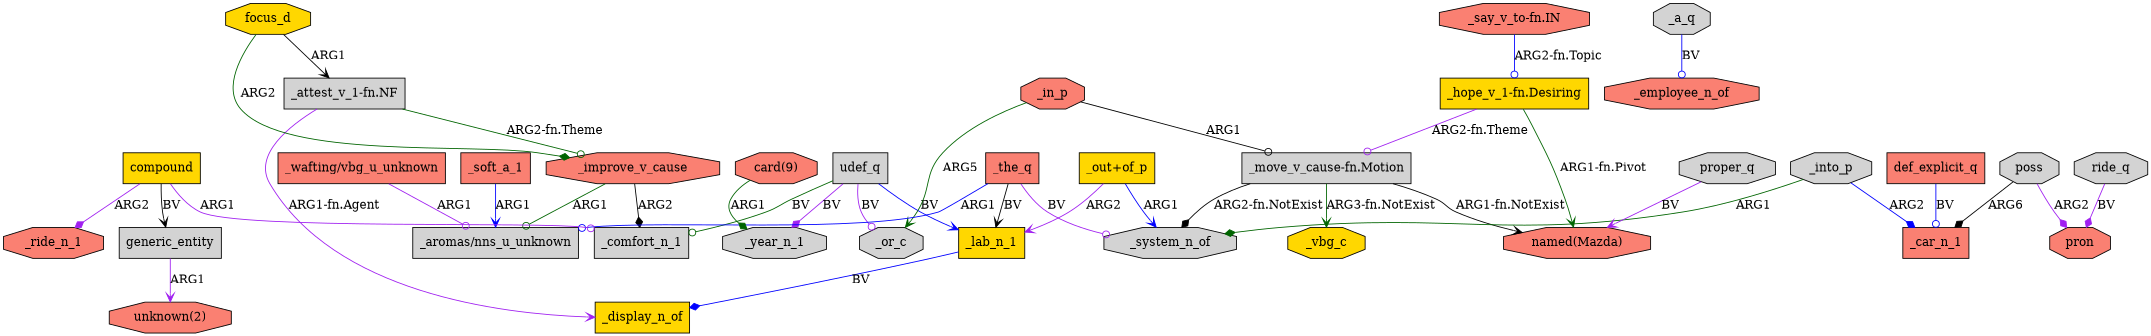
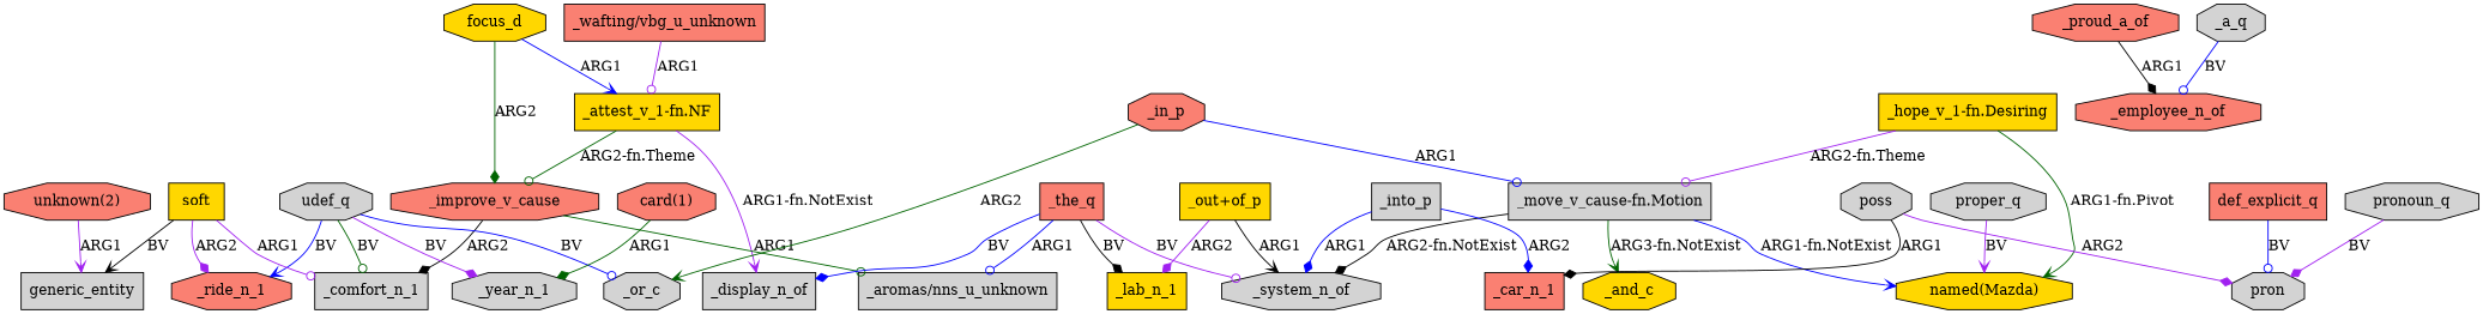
  digraph {
    node [fillcolor=lightgrey shape=octagon style=filled]
    edge [arrowhead=vee color=purple]
    n1 [fillcolor=salmon label="unknown(2)"]
    generic_entity [shape=box]
-   "_attest_v_1-fn.NF" [shape=box]
+   "_attest_v_1-fn.NF" [fillcolor=gold shape=box]
    _improve_v_cause [fillcolor=salmon]
-   _display_n_of [fillcolor=gold shape=box]
+   _display_n_of [shape=box]
    "_aromas/nns_u_unknown" [shape=box]
    _comfort_n_1 [shape=box]
-   "_say_v_to-fn.IN" [fillcolor=salmon]
    "_hope_v_1-fn.Desiring" [fillcolor=gold shape=box]
    _employee_n_of [fillcolor=salmon]
-   "named(Mazda)" [fillcolor=salmon]
+   "named(Mazda)" [fillcolor=gold]
    "_move_v_cause-fn.Motion" [shape=box]
    "_out+of_p" [fillcolor=gold shape=box]
    _lab_n_1 [fillcolor=gold shape=box]
    _system_n_of
-   udef_q [shape=box]
+   udef_q
    _ride_n_1 [fillcolor=salmon]
    _or_c
    _year_n_1
    poss
-   pron [fillcolor=salmon]
+   pron
    _car_n_1 [fillcolor=salmon shape=box]
-   _into_p
-   _and_c [fillcolor=gold label=_vbg_c]
+   _into_p [shape=box]
+   _and_c [fillcolor=gold]
    _in_p [fillcolor=salmon]
    def_explicit_q [fillcolor=salmon shape=box]
-   _soft_a_1 [fillcolor=salmon shape=box]
    _the_q [fillcolor=salmon shape=box]
-   compound [fillcolor=gold shape=box]
+   compound [fillcolor=gold shape=box label=soft]
    proper_q
-   pronoun_q [label=ride_q]
+   pronoun_q
    "_wafting/vbg_u_unknown" [fillcolor=salmon shape=box]
-   "card(1)" [fillcolor=salmon label="card(9)"]
+   "card(1)" [fillcolor=salmon]
+   _proud_a_of [fillcolor=salmon]
    focus_d [fillcolor=gold]
    _a_q
-   generic_entity -> n1 [label=ARG1]
+   n1 -> generic_entity [label=ARG1]
    "_attest_v_1-fn.NF" -> _improve_v_cause [arrowhead=odot color=darkgreen label="ARG2-fn.Theme"]
-   "_attest_v_1-fn.NF" -> _display_n_of [label="ARG1-fn.Agent"]
+   "_attest_v_1-fn.NF" -> _display_n_of [label="ARG1-fn.NotExist"]
    _improve_v_cause -> "_aromas/nns_u_unknown" [arrowhead=odot color=darkgreen label=ARG1]
    _improve_v_cause -> _comfort_n_1 [arrowhead=diamond color=black label=ARG2]
-   "_say_v_to-fn.IN" -> "_hope_v_1-fn.Desiring" [arrowhead=odot color=blue label="ARG2-fn.Topic"]
    "_hope_v_1-fn.Desiring" -> "named(Mazda)" [color=darkgreen label="ARG1-fn.Pivot"]
    "_hope_v_1-fn.Desiring" -> "_move_v_cause-fn.Motion" [arrowhead=odot label="ARG2-fn.Theme"]
-   "_move_v_cause-fn.Motion" -> "named(Mazda)" [color=black label="ARG1-fn.NotExist"]
+   "_move_v_cause-fn.Motion" -> "named(Mazda)" [color=blue label="ARG1-fn.NotExist"]
    "_move_v_cause-fn.Motion" -> _system_n_of [arrowhead=diamond color=black label="ARG2-fn.NotExist"]
    "_move_v_cause-fn.Motion" -> _and_c [color=darkgreen label="ARG3-fn.NotExist"]
-   "_out+of_p" -> _lab_n_1 [label=ARG2]
-   "_out+of_p" -> _system_n_of [color=blue label=ARG1]
+   "_out+of_p" -> _lab_n_1 [arrowhead=diamond label=ARG2]
+   "_out+of_p" -> _system_n_of [color=black label=ARG1]
    udef_q -> _comfort_n_1 [arrowhead=odot color=darkgreen label=BV]
-   udef_q -> _lab_n_1 [color=blue label=BV]
-   udef_q -> _or_c [arrowhead=odot label=BV]
+   udef_q -> _ride_n_1 [color=blue label=BV]
+   udef_q -> _or_c [arrowhead=odot color=blue label=BV]
    udef_q -> _year_n_1 [arrowhead=diamond label=BV]
    poss -> pron [arrowhead=diamond label=ARG2]
-   poss -> _car_n_1 [arrowhead=diamond color=black label=ARG6]
-   _into_p -> _system_n_of [arrowhead=diamond color=darkgreen label=ARG1]
+   poss -> _car_n_1 [arrowhead=diamond color=black label=ARG1]
+   _into_p -> _system_n_of [arrowhead=diamond color=blue label=ARG1]
    _into_p -> _car_n_1 [arrowhead=diamond color=blue label=ARG2]
-   _in_p -> "_move_v_cause-fn.Motion" [arrowhead=odot color=black label=ARG1]
-   _in_p -> _or_c [color=darkgreen label=ARG5]
-   def_explicit_q -> _car_n_1 [arrowhead=odot color=blue label=BV]
-   _soft_a_1 -> "_aromas/nns_u_unknown" [color=blue label=ARG1]
-   _lab_n_1 -> _display_n_of [arrowhead=diamond color=blue label=BV]
+   _in_p -> "_move_v_cause-fn.Motion" [arrowhead=odot color=blue label=ARG1]
+   _in_p -> _or_c [color=darkgreen label=ARG2]
+   def_explicit_q -> pron [arrowhead=odot color=blue label=BV]
+   _the_q -> _display_n_of [arrowhead=diamond color=blue label=BV]
    _the_q -> "_aromas/nns_u_unknown" [arrowhead=odot color=blue label=ARG1]
-   _the_q -> _lab_n_1 [color=black label=BV]
+   _the_q -> _lab_n_1 [arrowhead=diamond color=black label=BV]
    _the_q -> _system_n_of [arrowhead=odot label=BV]
    compound -> generic_entity [color=black label=BV]
    compound -> _comfort_n_1 [arrowhead=odot label=ARG1]
    compound -> _ride_n_1 [arrowhead=diamond label=ARG2]
    proper_q -> "named(Mazda)" [label=BV]
    pronoun_q -> pron [arrowhead=diamond label=BV]
-   "_wafting/vbg_u_unknown" -> "_aromas/nns_u_unknown" [arrowhead=odot label=ARG1]
+   "_wafting/vbg_u_unknown" -> "_attest_v_1-fn.NF" [arrowhead=odot label=ARG1]
    "card(1)" -> _year_n_1 [arrowhead=diamond color=darkgreen label=ARG1]
-   focus_d -> "_attest_v_1-fn.NF" [color=black label=ARG1]
+   _proud_a_of -> _employee_n_of [arrowhead=diamond color=black label=ARG1]
+   focus_d -> "_attest_v_1-fn.NF" [color=blue label=ARG1]
    focus_d -> _improve_v_cause [arrowhead=diamond color=darkgreen label=ARG2]
    _a_q -> _employee_n_of [arrowhead=odot color=blue label=BV]
  }
